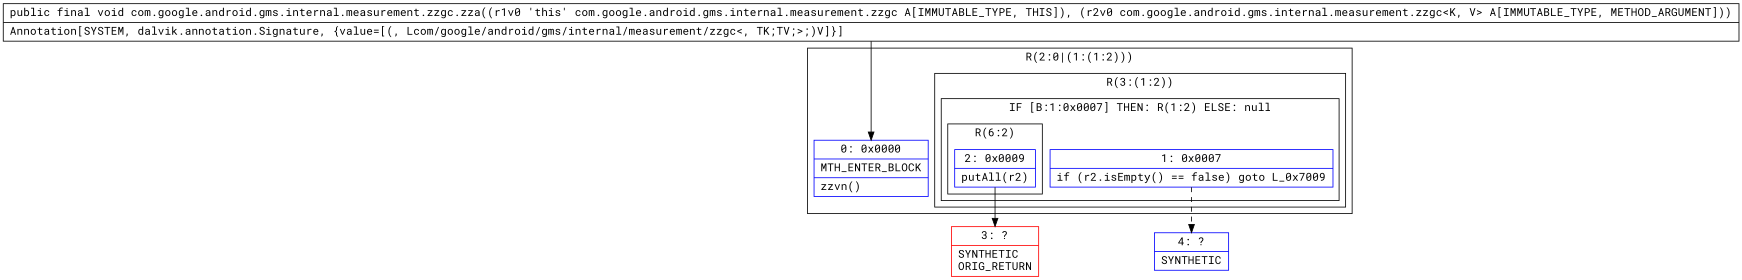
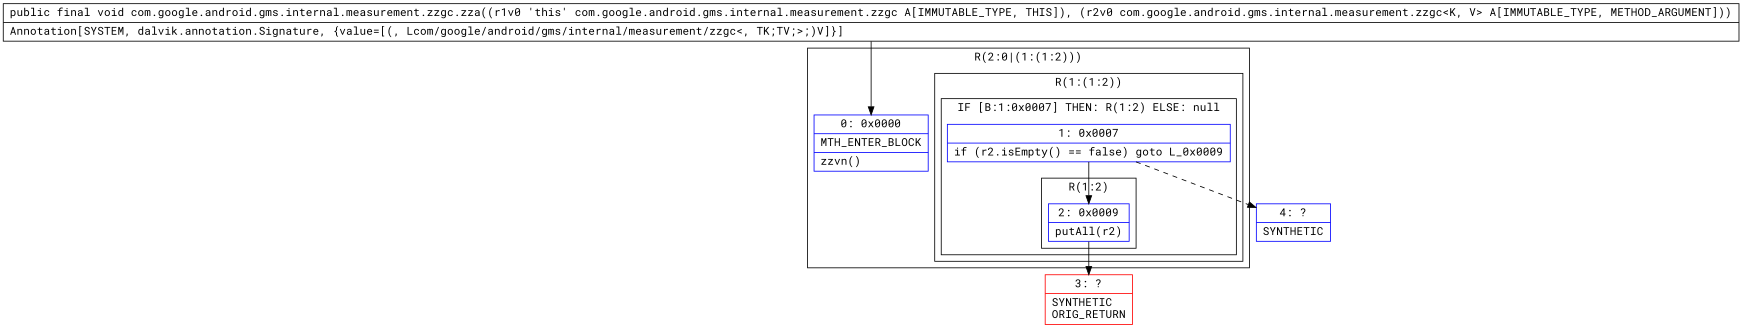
  digraph {
    fontname="Roboto Mono"
    node [color=blue fontname="Roboto Mono" shape=record]
    edge [fontname="Roboto Mono"]
    n1 [label="{2\:\ 0x0009|putAll(r2)\l}"]
-   n2 [label="{1\:\ 0x0007|if (r2.isEmpty() == false) goto L_0x7009\l}"]
+   n2 [label="{1\:\ 0x0007|if (r2.isEmpty() == false) goto L_0x0009\l}"]
    n3 [label="{0\:\ 0x0000|MTH_ENTER_BLOCK\l|zzvn()\l}"]
    n4 [color=red label="{3\:\ ?|SYNTHETIC\lORIG_RETURN\l}"]
    n5 [label="{4\:\ ?|SYNTHETIC\l}"]
    n6 [label="{public final void com.google.android.gms.internal.measurement.zzgc.zza((r1v0 'this' com.google.android.gms.internal.measurement.zzgc A[IMMUTABLE_TYPE, THIS]), (r2v0 com.google.android.gms.internal.measurement.zzgc\<K, V\> A[IMMUTABLE_TYPE, METHOD_ARGUMENT]))  | Annotation[SYSTEM, dalvik.annotation.Signature, \{value=[(, Lcom\/google\/android\/gms\/internal\/measurement\/zzgc\<, TK;TV;\>;)V]\}]\l}" color=""]
    subgraph cluster_1 {
      label="R(2:0|(1:(1:2)))"
      n3
      subgraph cluster_2 {
-       label="R(3:(1:2))"
+       label="R(1:(1:2))"
        subgraph cluster_3 {
          label="IF [B:1:0x0007] THEN: R(1:2) ELSE: null"
          n2
          subgraph cluster_4 {
-           label="R(6:2)"
+           label="R(1:2)"
            n1
          }
        }
      }
    }
    n1 -> n4
+   n2 -> n1
    n2 -> n5 [style=dashed]
    n6 -> n3
  }
